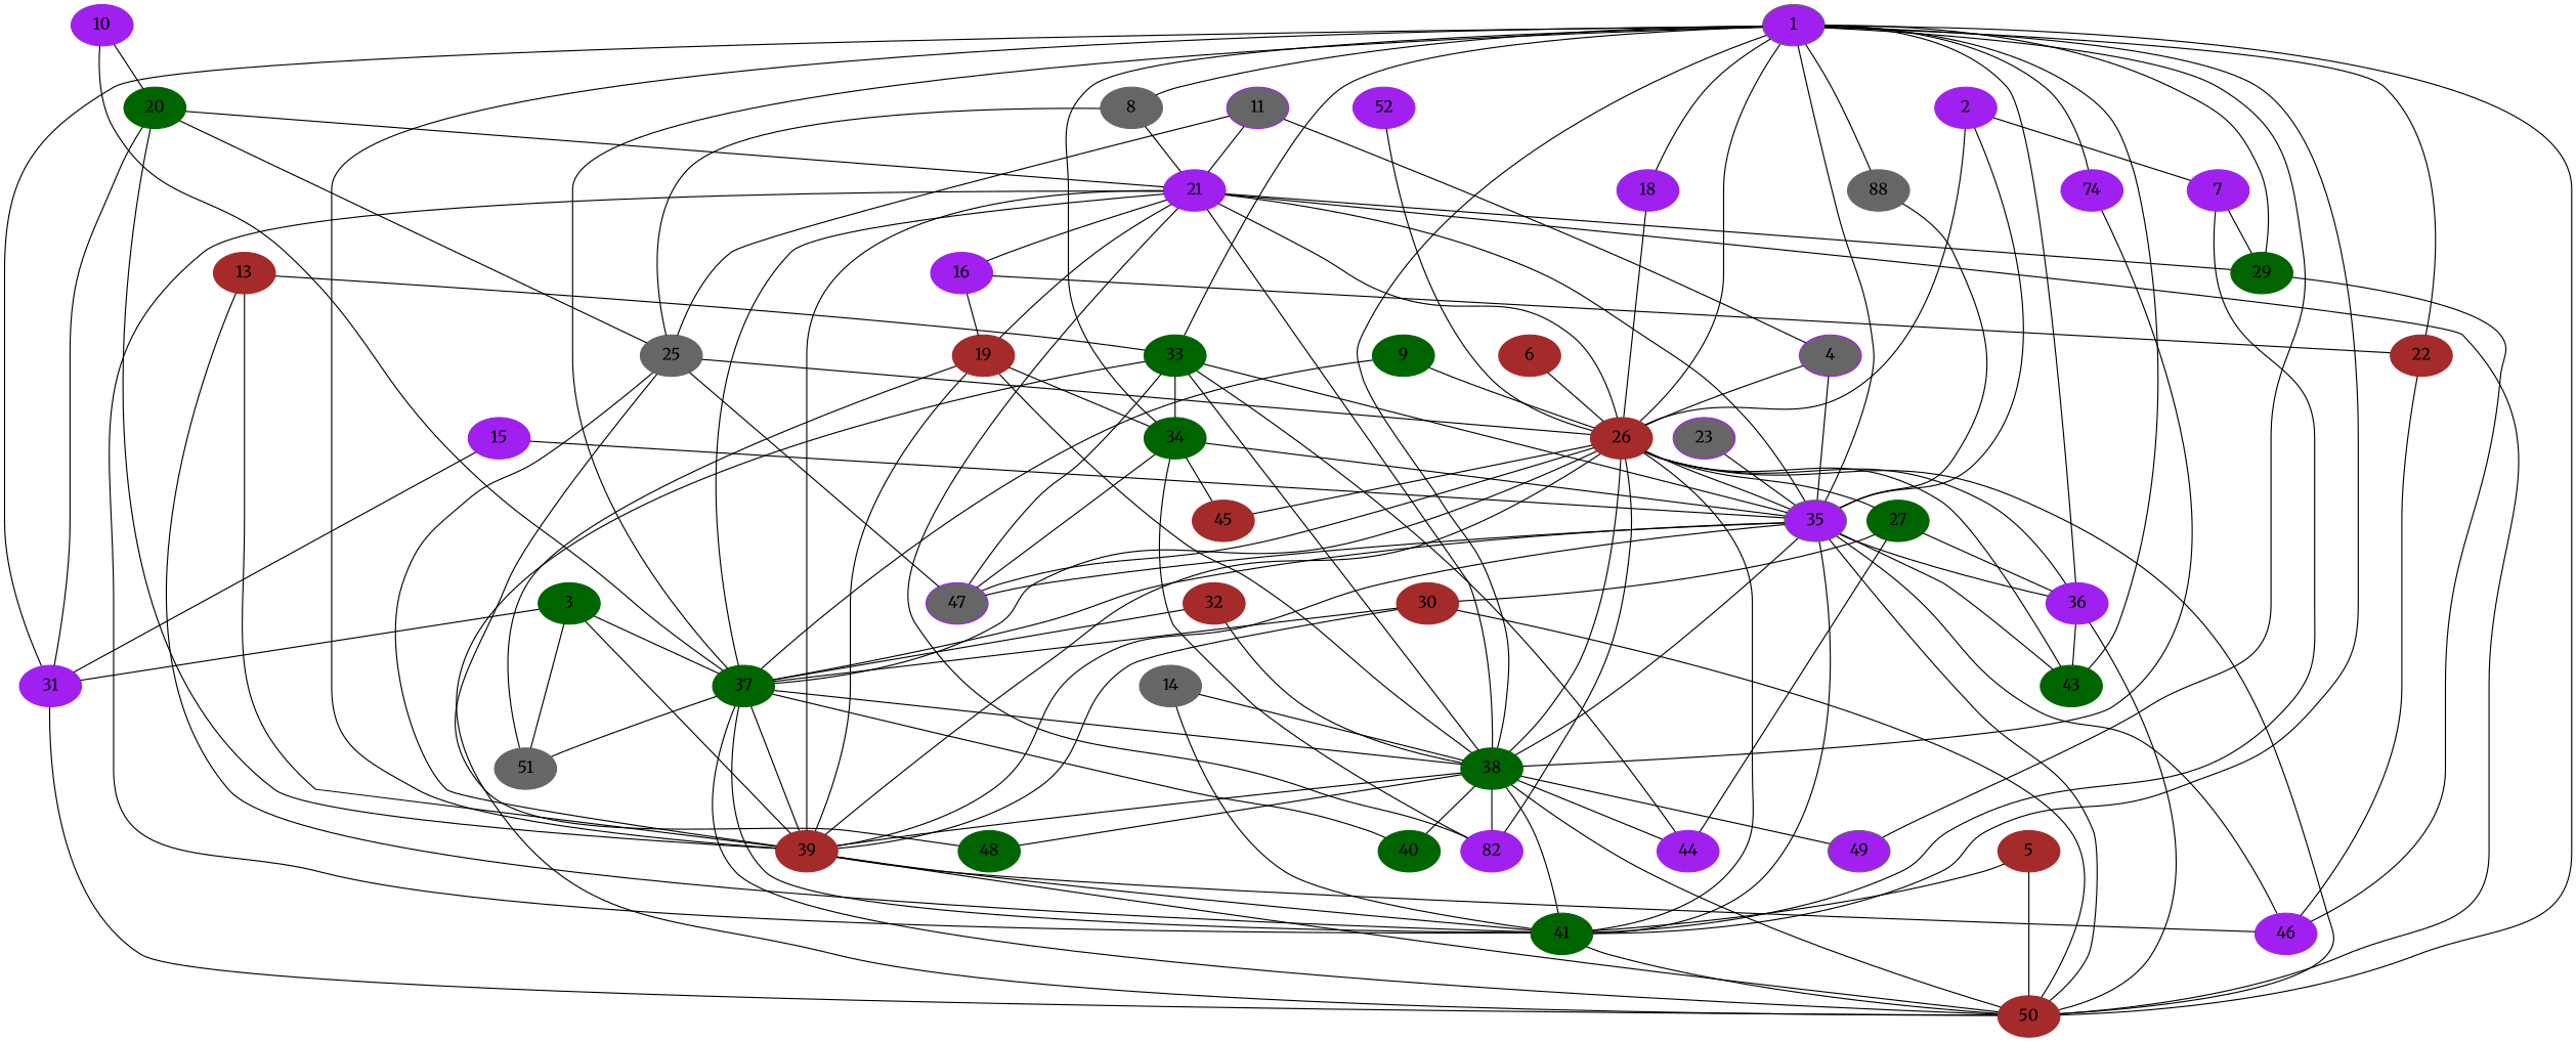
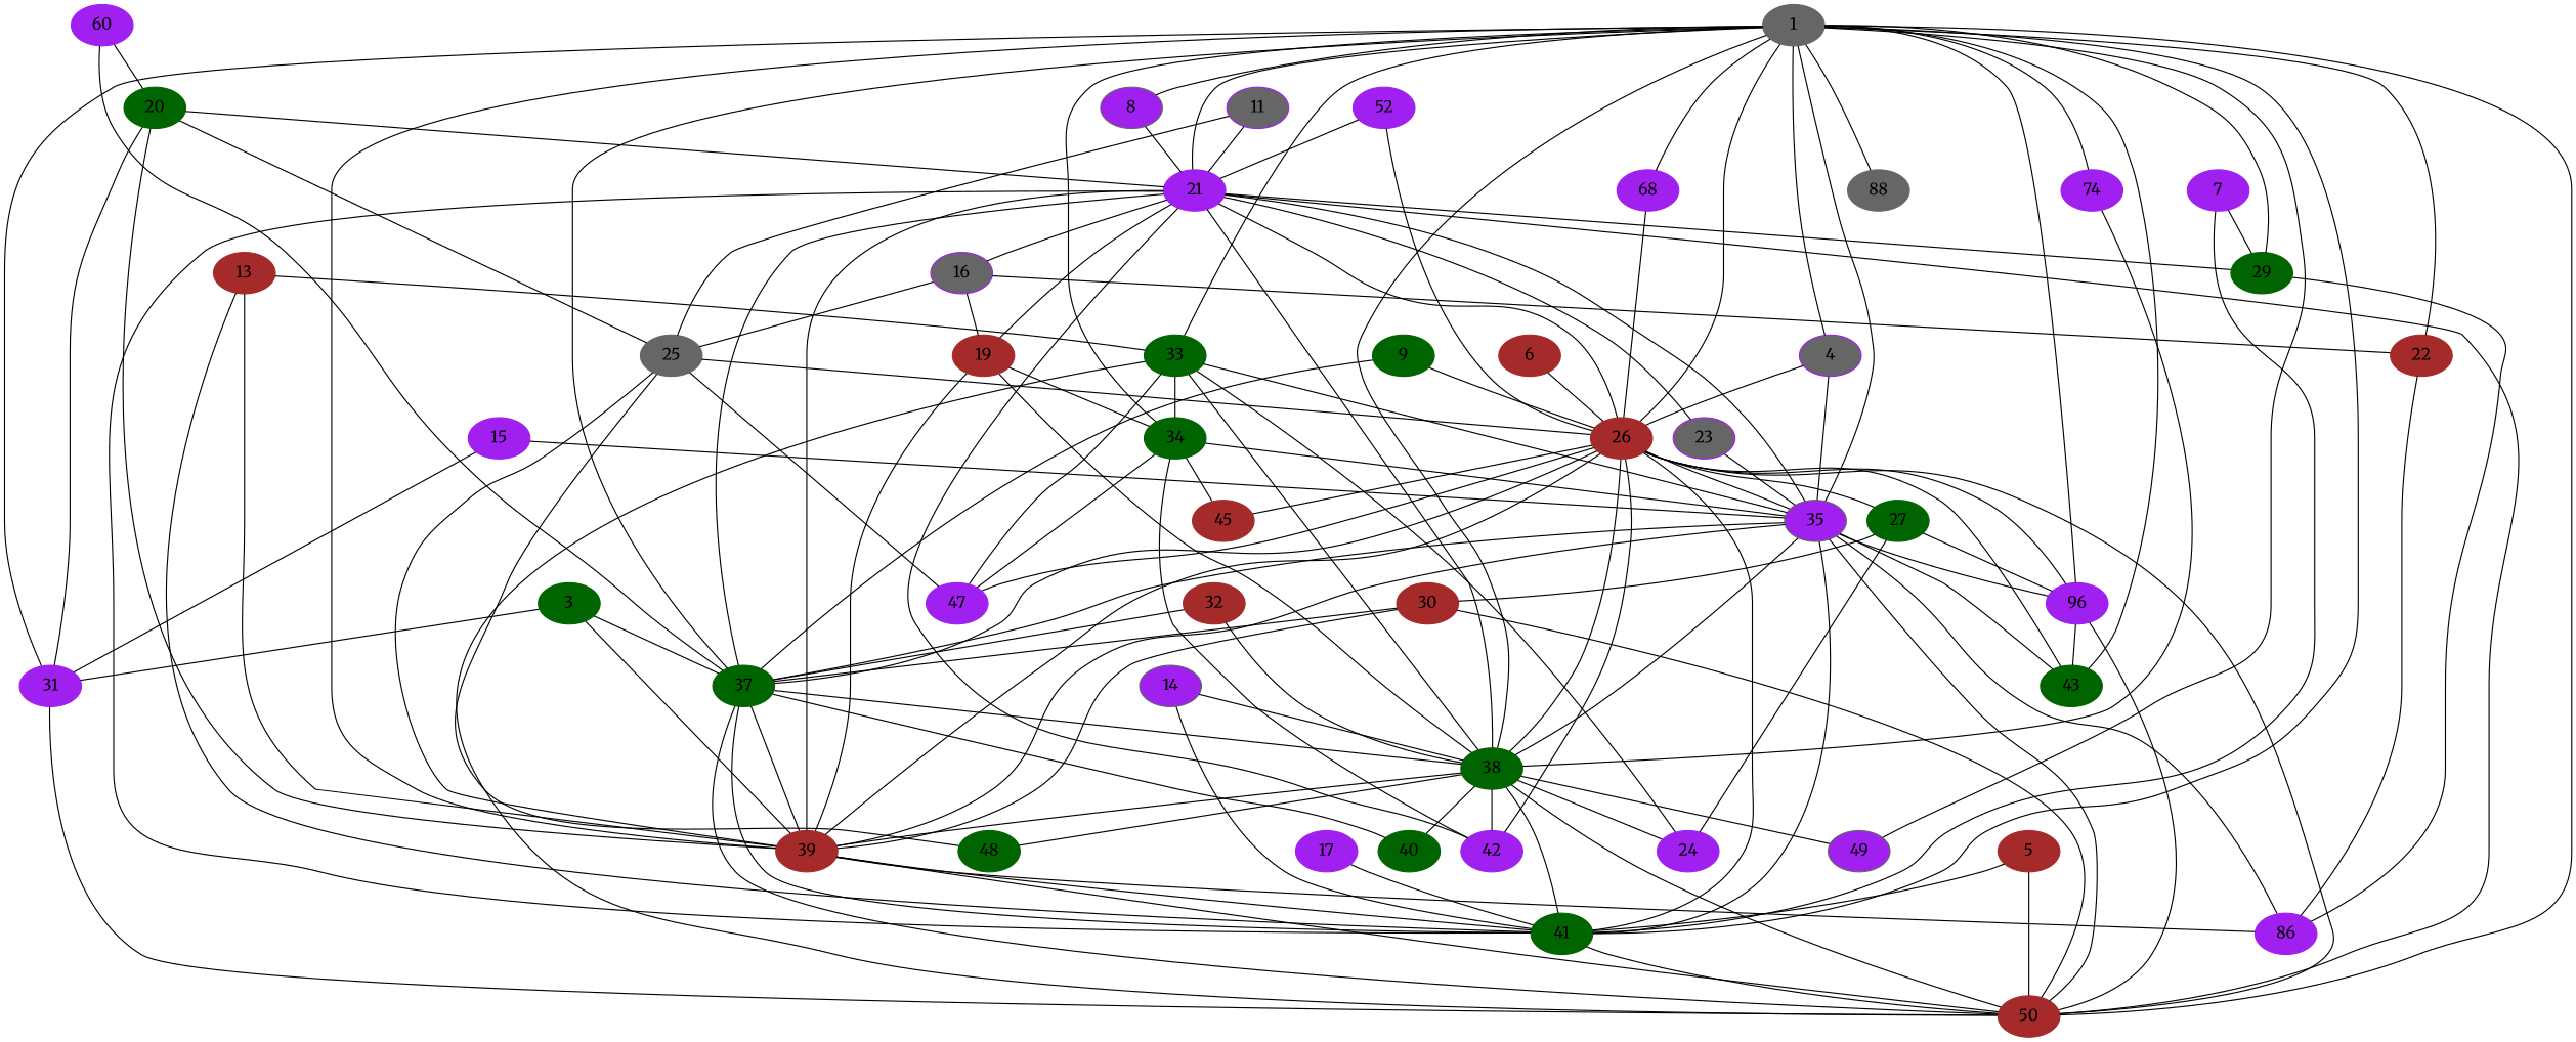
  graph {
    fontname=Merriweather
    node [color=purple fontname=Merriweather style=filled]
    edge [fontname=Merriweather weight=1.0]
-   1 [color=gray40 fillcolor=purple]
+   1 [color=gray40]
    4 [fillcolor=gray40]
-   8 [color=gray40]
-   18
+   8 [color=gray40 fillcolor=purple]
+   18 [label=68]
    21
    22 [color=brown]
    n7 [label=74]
    26 [color=brown]
    n9 [color=gray40 label=88]
    29 [color=darkgreen]
    31
    33 [color=darkgreen]
    34 [color=darkgreen]
    35 [color=gray40 fillcolor=purple]
-   36
+   36 [label=96]
    37 [color=darkgreen]
    38 [color=darkgreen]
    39 [color=brown]
    41 [color=darkgreen]
    43 [color=darkgreen]
    49 [color=gray40 fillcolor=purple]
    50 [color=brown]
-   16
+   16 [fillcolor=gray40]
    23 [fillcolor=gray40]
-   42 [label=82]
-   46
-   47 [fillcolor=gray40]
+   42
+   46 [label=86]
+   47
    27 [color=darkgreen]
    45 [color=brown]
-   44
-   51 [color=gray40]
+   44 [label=24]
    40 [color=darkgreen]
    48 [color=darkgreen]
-   2
    7
    3 [color=darkgreen]
    5 [color=brown]
    6 [color=brown]
    9 [color=darkgreen]
-   10
+   10 [label=60]
    20 [color=darkgreen]
    25 [color=gray40]
    11 [fillcolor=gray40]
    n44 [label=52]
    13 [color=brown]
-   14 [color=gray40]
+   14 [color=gray40 fillcolor=purple]
    15
    19 [color=brown]
+   17
    30 [color=brown]
    32 [color=brown]
-   11 -- 4
+   1 -- 4
    1 -- 8
    1 -- 18
+   1 -- 21 [weight=2.0]
    1 -- 22 [weight=2.0]
    1 -- n7
    1 -- 26 [weight=2.0]
    1 -- n9
    1 -- 29 [weight=3.0]
    1 -- 31
    1 -- 33
    1 -- 34 [weight=2.0]
    1 -- 35 [weight=2.0]
    1 -- 36
    1 -- 37 [weight=2.0]
    1 -- 38 [weight=2.0]
    1 -- 39 [weight=3.0]
    1 -- 41 [weight=3.0]
    1 -- 43
    1 -- 49 [weight=2.0]
    1 -- 50 [weight=2.0]
    4 -- 26
    4 -- 35 [weight=2.0]
    8 -- 21
    18 -- 26
    21 -- 26
    21 -- 29
    21 -- 35 [weight=3.0]
    21 -- 37
    21 -- 38
    21 -- 39 [weight=2.0]
    21 -- 41
    21 -- 50
    21 -- 16
+   21 -- 23
    21 -- 42
    22 -- 46
    n7 -- 38
    26 -- 35
    26 -- 36
    26 -- 37
    26 -- 38 [weight=2.0]
    26 -- 39
    26 -- 41 [weight=2.0]
    26 -- 43
    26 -- 50
    26 -- 42
    26 -- 47
    26 -- 27
    26 -- 45
-   n9 -- 35
    29 -- 46
    31 -- 50
    33 -- 34 [weight=3.0]
    33 -- 35
    33 -- 38
    33 -- 50
    33 -- 47
    33 -- 44
    34 -- 35
    34 -- 42
    34 -- 47
    34 -- 45
    35 -- 36
    35 -- 37
    35 -- 38 [weight=2.0]
    35 -- 39
    35 -- 41
    35 -- 43
    35 -- 50
    35 -- 46
-   35 -- 47
    36 -- 43
    36 -- 50 [weight=2.0]
    37 -- 38 [weight=3.0]
    37 -- 39
    37 -- 41 [weight=2.0]
    37 -- 50 [weight=2.0]
-   37 -- 51
    37 -- 40
    38 -- 39 [weight=2.0]
    38 -- 41
    38 -- 49
    38 -- 50 [weight=2.0]
    38 -- 42
    38 -- 44
    38 -- 40
    38 -- 48
    39 -- 41
    39 -- 50
    39 -- 46
    41 -- 50
    16 -- 22
-   8 -- 25
+   16 -- 25
    16 -- 19
    23 -- 35
    27 -- 36
    27 -- 44
    27 -- 30
-   2 -- 26
-   2 -- 35
-   2 -- 7
    7 -- 29
    7 -- 41
    3 -- 31
    3 -- 37
    3 -- 39
-   3 -- 51
    5 -- 41
    5 -- 50
    6 -- 26
    9 -- 26
    9 -- 37
    10 -- 37
    10 -- 20
    20 -- 21
    20 -- 31
    20 -- 39
    20 -- 25
    25 -- 26
    25 -- 39
    25 -- 47
    25 -- 48
    11 -- 21
    11 -- 25
+   n44 -- 21
    n44 -- 26
    13 -- 33
    13 -- 39
    13 -- 41
    14 -- 38
    14 -- 41
    15 -- 31
    15 -- 35
    19 -- 21
    19 -- 34
    19 -- 38
    19 -- 39
-   19 -- 51
+   17 -- 41
    30 -- 37
    30 -- 39
    30 -- 50
    32 -- 37
    32 -- 38
  }
